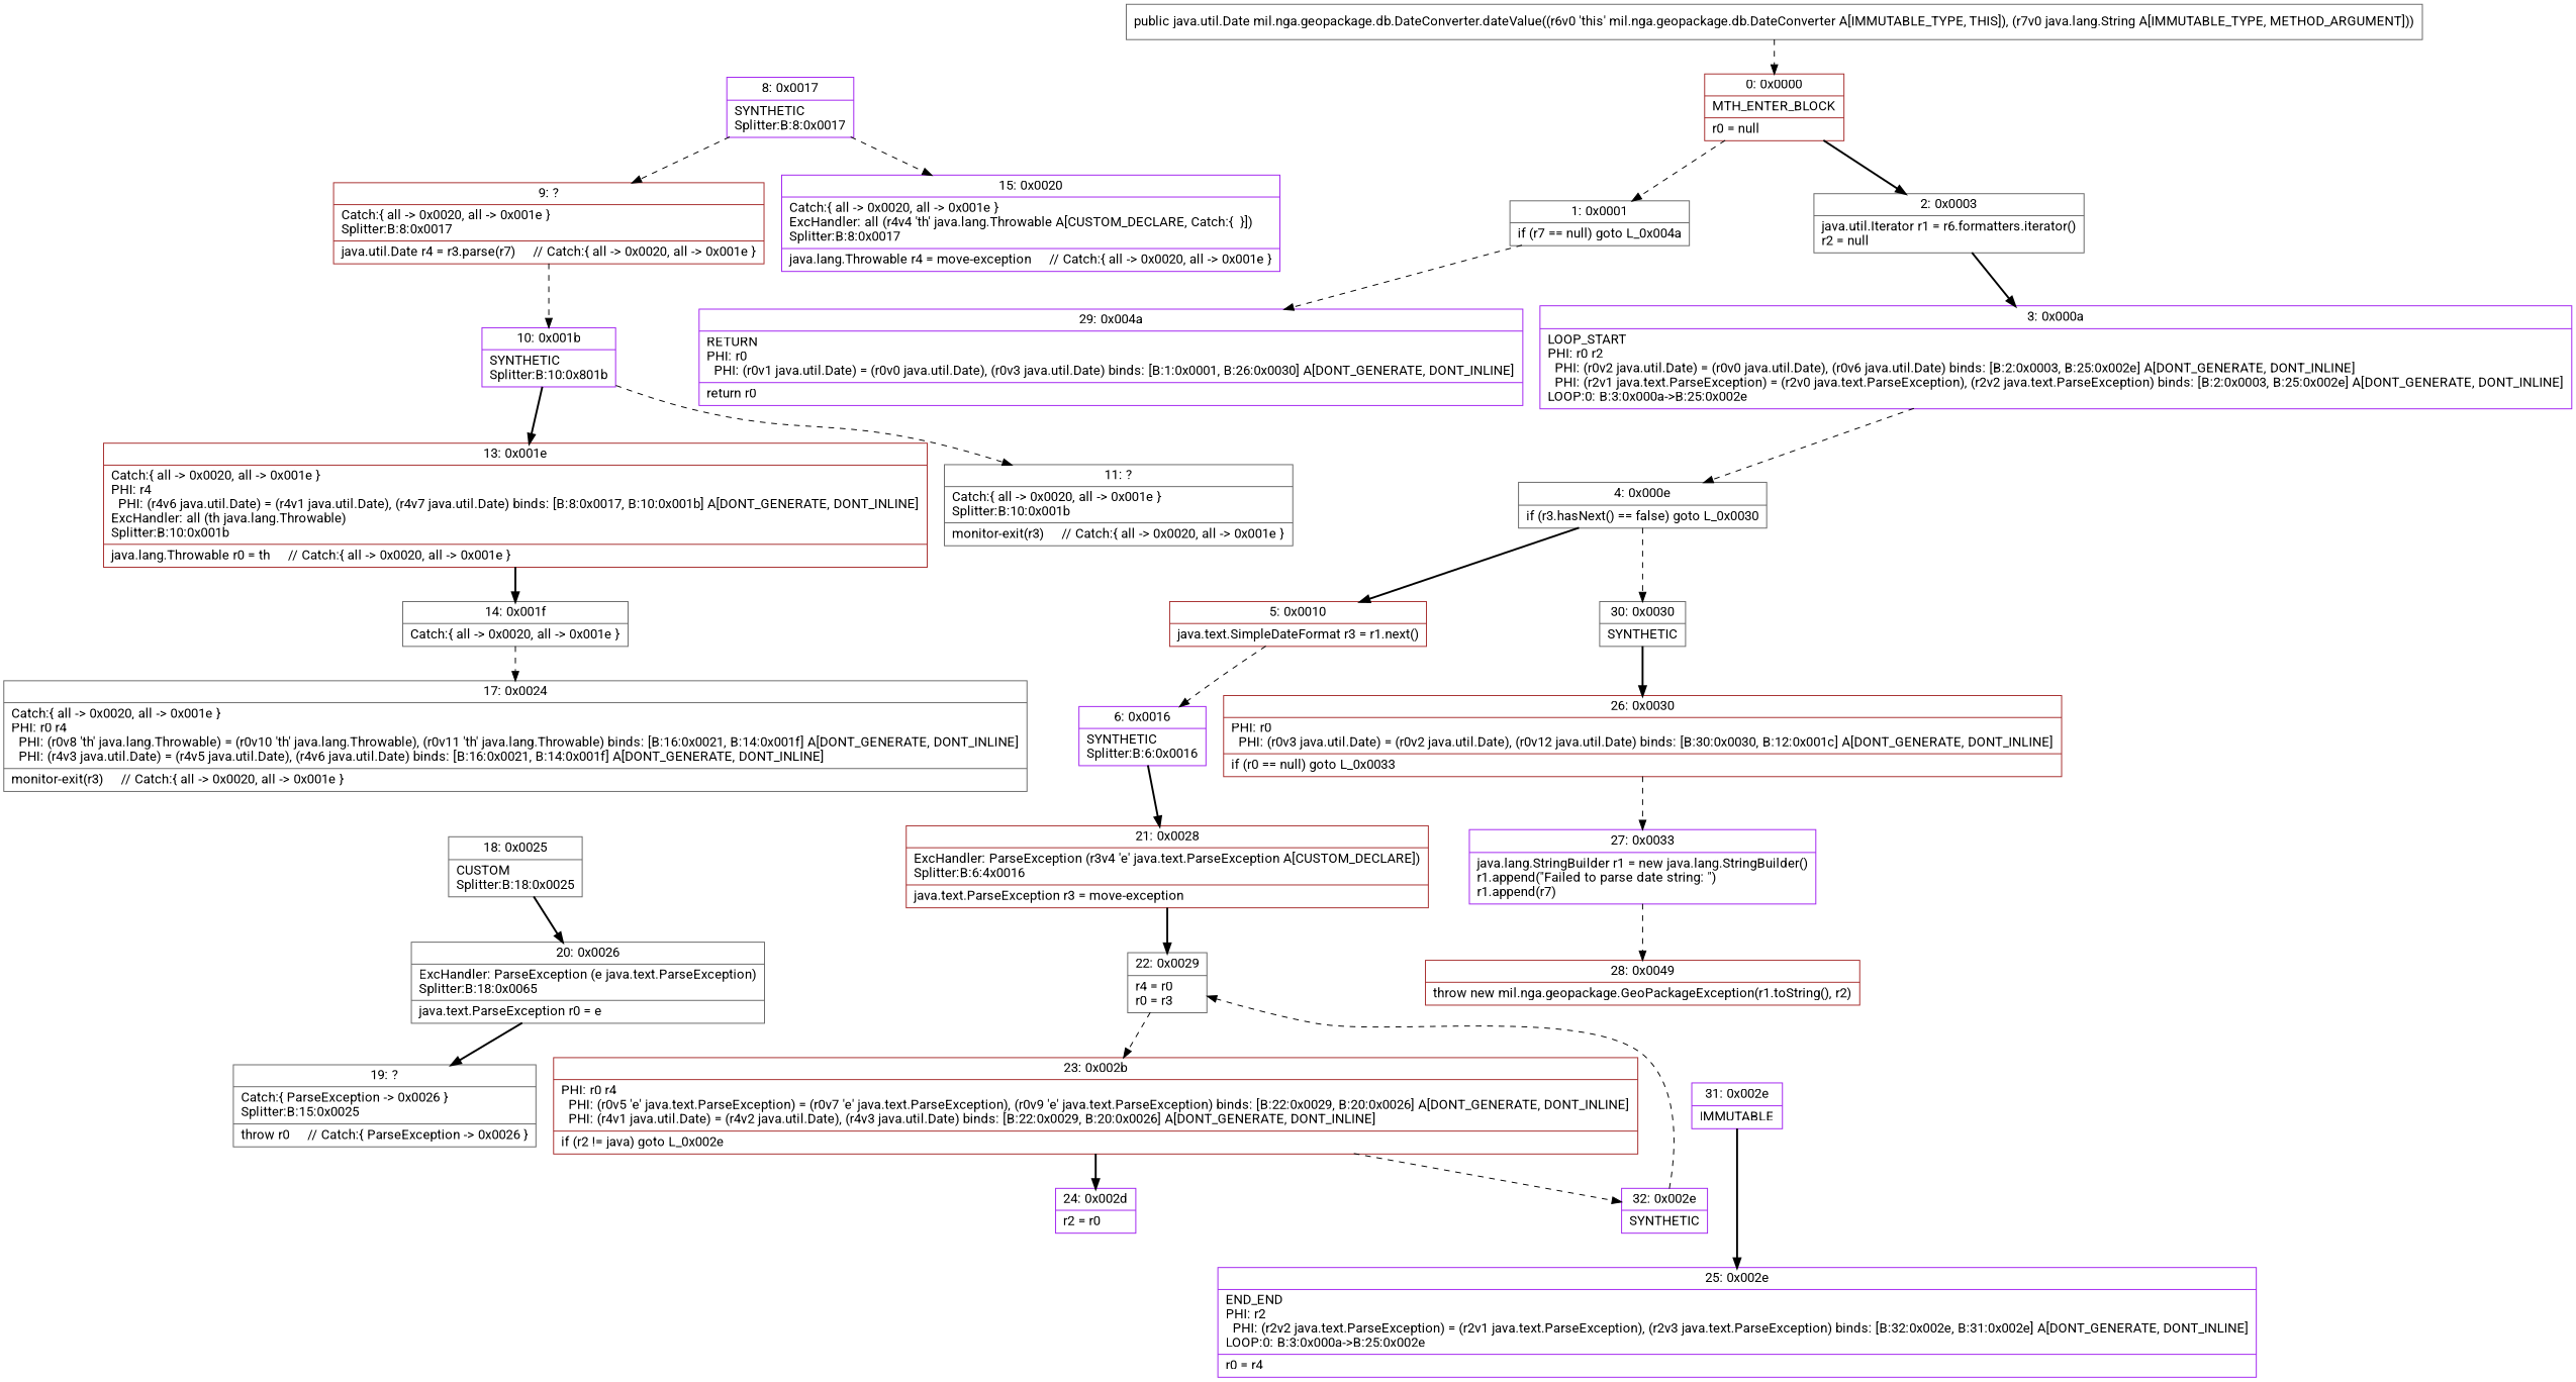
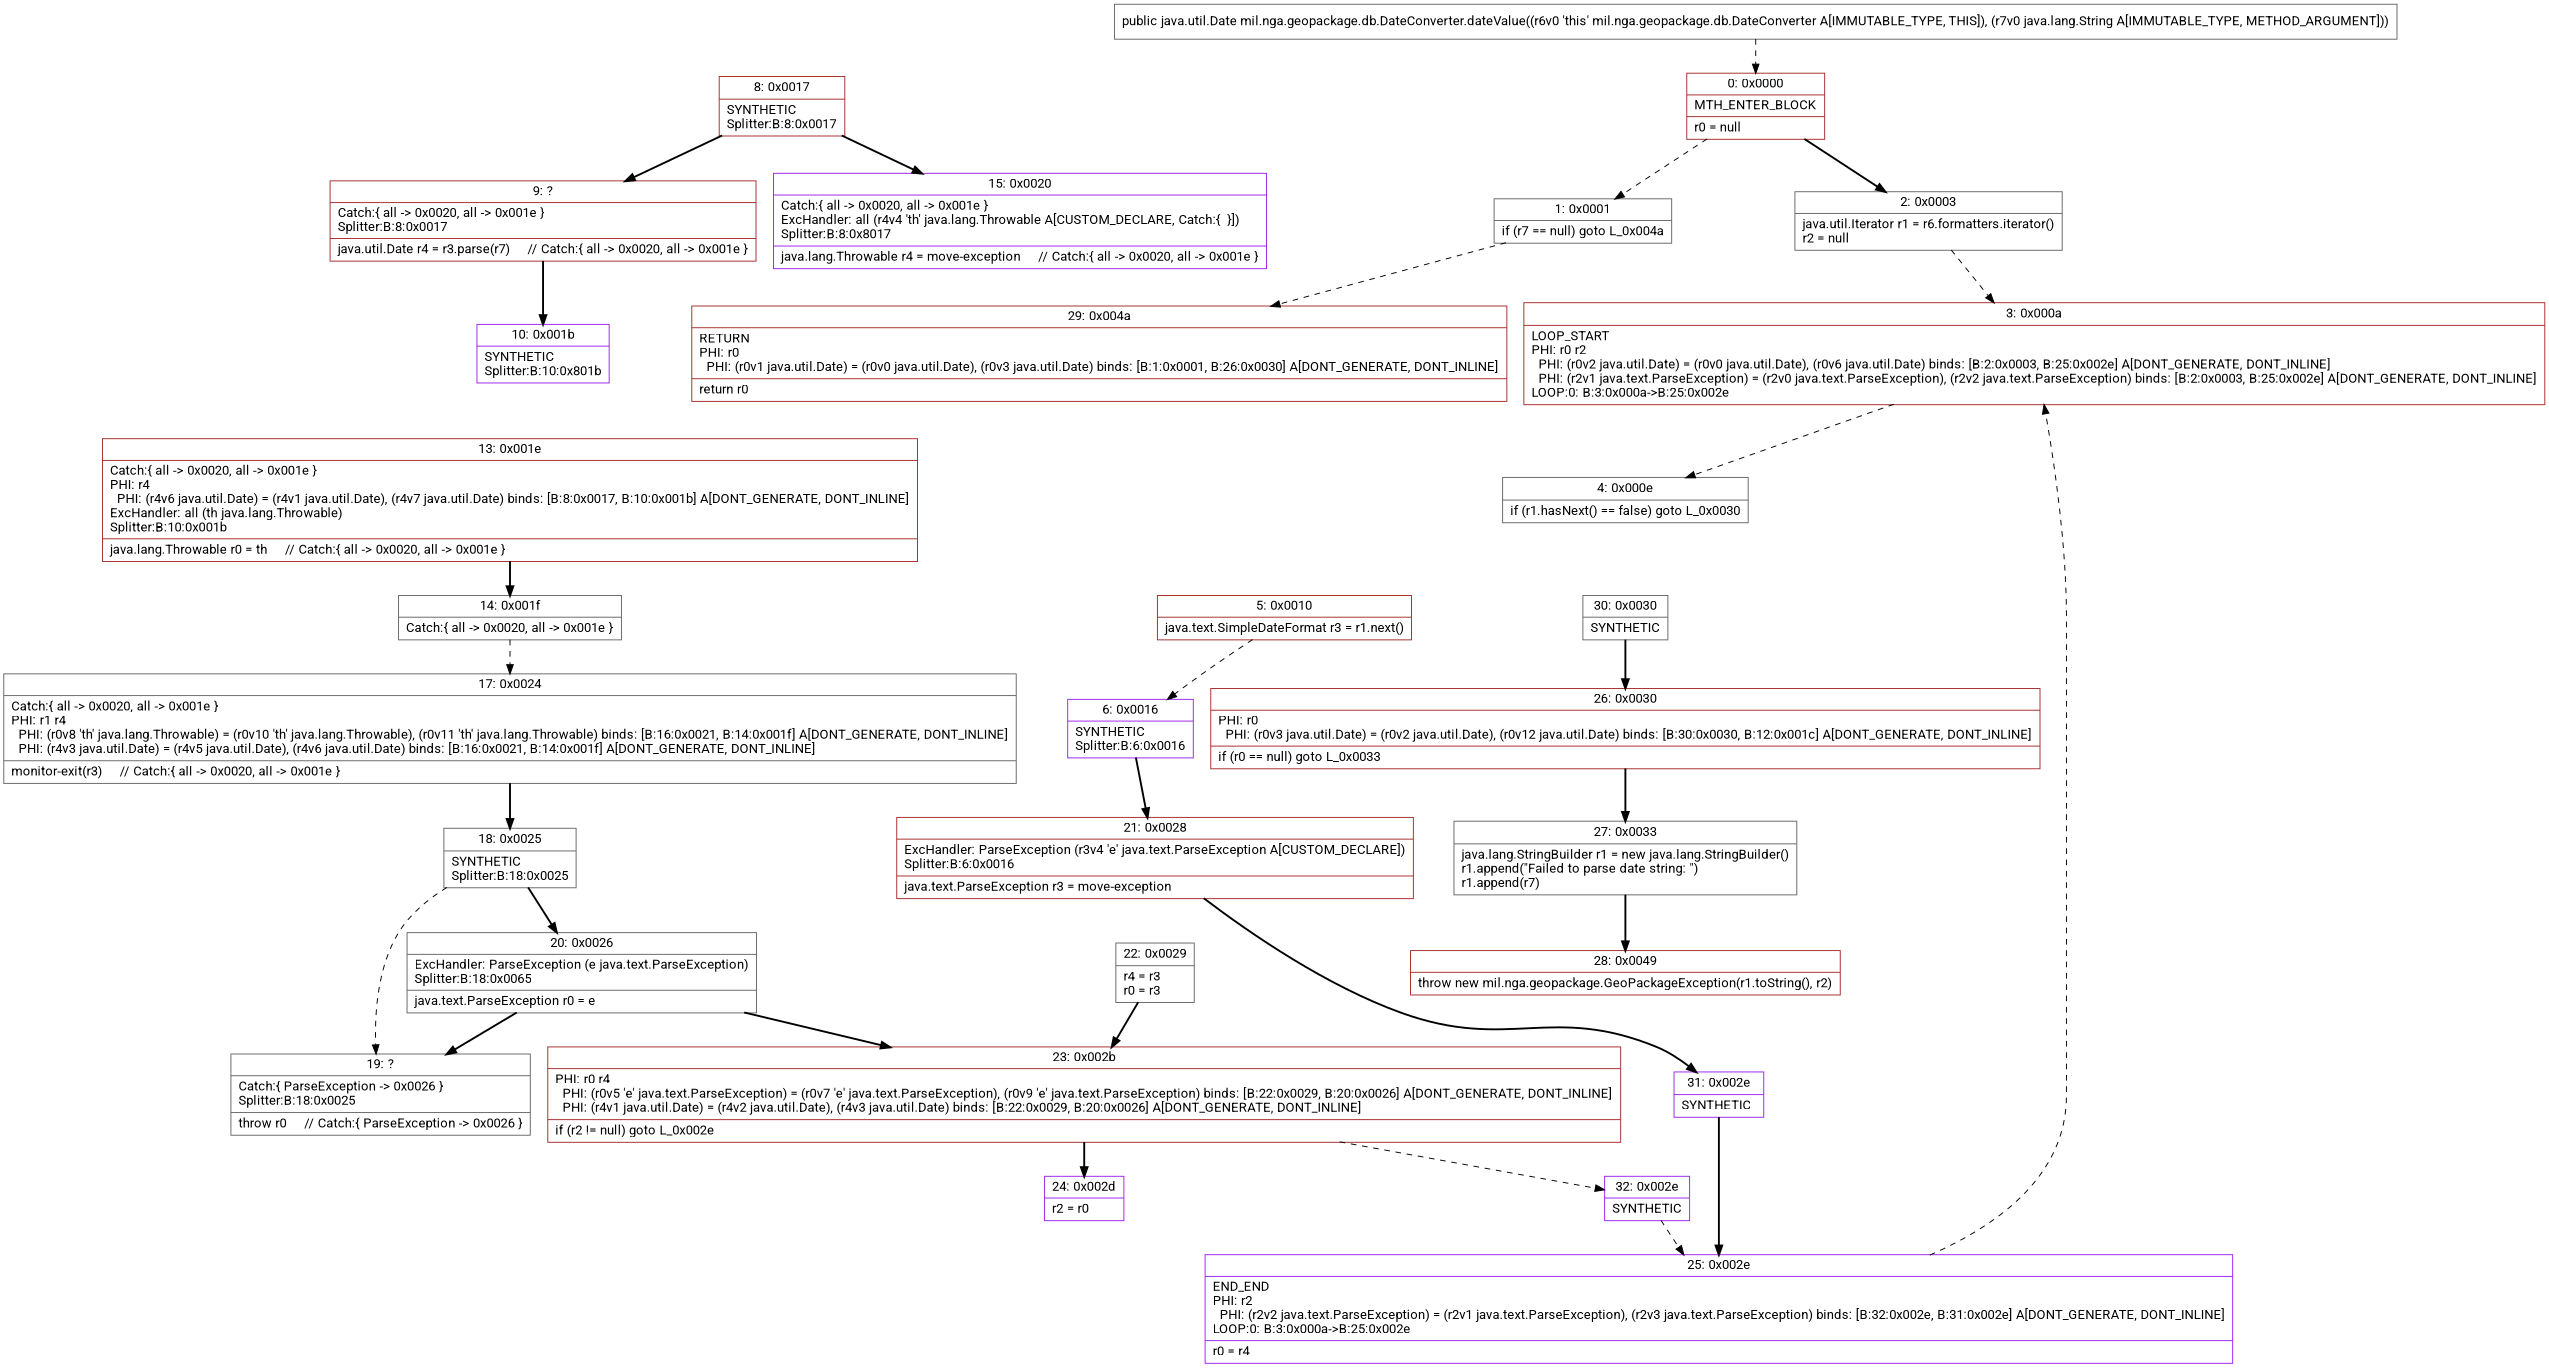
  digraph {
    fontname=Roboto
    node [color=gray40 fontname=Roboto shape=record]
    edge [fontname=Roboto style=dashed]
    n1 [color=brown label="{0\:\ 0x0000|MTH_ENTER_BLOCK\l|r0 = null\l}"]
    n2 [label="{1\:\ 0x0001|if (r7 == null) goto L_0x004a\l}"]
    n3 [label="{2\:\ 0x0003|java.util.Iterator r1 = r6.formatters.iterator()\lr2 = null\l}"]
-   n4 [color=purple label="{29\:\ 0x004a|RETURN\lPHI: r0 \l  PHI: (r0v1 java.util.Date) = (r0v0 java.util.Date), (r0v3 java.util.Date) binds: [B:1:0x0001, B:26:0x0030] A[DONT_GENERATE, DONT_INLINE]\l|return r0\l}"]
-   n5 [color=purple label="{3\:\ 0x000a|LOOP_START\lPHI: r0 r2 \l  PHI: (r0v2 java.util.Date) = (r0v0 java.util.Date), (r0v6 java.util.Date) binds: [B:2:0x0003, B:25:0x002e] A[DONT_GENERATE, DONT_INLINE]\l  PHI: (r2v1 java.text.ParseException) = (r2v0 java.text.ParseException), (r2v2 java.text.ParseException) binds: [B:2:0x0003, B:25:0x002e] A[DONT_GENERATE, DONT_INLINE]\lLOOP:0: B:3:0x000a\-\>B:25:0x002e\l}"]
-   n6 [label="{4\:\ 0x000e|if (r3.hasNext() == false) goto L_0x0030\l}"]
+   n4 [color=brown label="{29\:\ 0x004a|RETURN\lPHI: r0 \l  PHI: (r0v1 java.util.Date) = (r0v0 java.util.Date), (r0v3 java.util.Date) binds: [B:1:0x0001, B:26:0x0030] A[DONT_GENERATE, DONT_INLINE]\l|return r0\l}"]
+   n5 [color=brown label="{3\:\ 0x000a|LOOP_START\lPHI: r0 r2 \l  PHI: (r0v2 java.util.Date) = (r0v0 java.util.Date), (r0v6 java.util.Date) binds: [B:2:0x0003, B:25:0x002e] A[DONT_GENERATE, DONT_INLINE]\l  PHI: (r2v1 java.text.ParseException) = (r2v0 java.text.ParseException), (r2v2 java.text.ParseException) binds: [B:2:0x0003, B:25:0x002e] A[DONT_GENERATE, DONT_INLINE]\lLOOP:0: B:3:0x000a\-\>B:25:0x002e\l}"]
+   n6 [label="{4\:\ 0x000e|if (r1.hasNext() == false) goto L_0x0030\l}"]
    n7 [color=brown label="{5\:\ 0x0010|java.text.SimpleDateFormat r3 = r1.next()\l}"]
    n8 [label="{30\:\ 0x0030|SYNTHETIC\l}"]
    n9 [color=purple label="{6\:\ 0x0016|SYNTHETIC\lSplitter:B:6:0x0016\l}"]
    n10 [color=brown label="{26\:\ 0x0030|PHI: r0 \l  PHI: (r0v3 java.util.Date) = (r0v2 java.util.Date), (r0v12 java.util.Date) binds: [B:30:0x0030, B:12:0x001c] A[DONT_GENERATE, DONT_INLINE]\l|if (r0 == null) goto L_0x0033\l}"]
-   n11 [color=brown label="{21\:\ 0x0028|ExcHandler: ParseException (r3v4 'e' java.text.ParseException A[CUSTOM_DECLARE])\lSplitter:B:6:4x0016\l|java.text.ParseException r3 = move\-exception\l}"]
-   n12 [label="{22\:\ 0x0029|r4 = r0\lr0 = r3\l}"]
-   n13 [color=purple label="{8\:\ 0x0017|SYNTHETIC\lSplitter:B:8:0x0017\l}"]
+   n11 [color=brown label="{21\:\ 0x0028|ExcHandler: ParseException (r3v4 'e' java.text.ParseException A[CUSTOM_DECLARE])\lSplitter:B:6:0x0016\l|java.text.ParseException r3 = move\-exception\l}"]
+   n12 [label="{22\:\ 0x0029|r4 = r3\lr0 = r3\l}"]
+   n13 [color=brown label="{8\:\ 0x0017|SYNTHETIC\lSplitter:B:8:0x0017\l}"]
    n14 [color=brown label="{9\:\ ?|Catch:\{ all \-\> 0x0020, all \-\> 0x001e \}\lSplitter:B:8:0x0017\l|java.util.Date r4 = r3.parse(r7)     \/\/ Catch:\{ all \-\> 0x0020, all \-\> 0x001e \}\l}"]
-   n15 [color=purple label="{15\:\ 0x0020|Catch:\{ all \-\> 0x0020, all \-\> 0x001e \}\lExcHandler: all (r4v4 'th' java.lang.Throwable A[CUSTOM_DECLARE, Catch:\{  \}])\lSplitter:B:8:0x0017\l|java.lang.Throwable r4 = move\-exception     \/\/ Catch:\{ all \-\> 0x0020, all \-\> 0x001e \}\l}"]
+   n15 [color=purple label="{15\:\ 0x0020|Catch:\{ all \-\> 0x0020, all \-\> 0x001e \}\lExcHandler: all (r4v4 'th' java.lang.Throwable A[CUSTOM_DECLARE, Catch:\{  \}])\lSplitter:B:8:0x8017\l|java.lang.Throwable r4 = move\-exception     \/\/ Catch:\{ all \-\> 0x0020, all \-\> 0x001e \}\l}"]
    n16 [color=purple label="{10\:\ 0x001b|SYNTHETIC\lSplitter:B:10:0x801b\l}"]
    n17 [color=brown label="{13\:\ 0x001e|Catch:\{ all \-\> 0x0020, all \-\> 0x001e \}\lPHI: r4 \l  PHI: (r4v6 java.util.Date) = (r4v1 java.util.Date), (r4v7 java.util.Date) binds: [B:8:0x0017, B:10:0x001b] A[DONT_GENERATE, DONT_INLINE]\lExcHandler: all (th java.lang.Throwable)\lSplitter:B:10:0x001b\l|java.lang.Throwable r0 = th     \/\/ Catch:\{ all \-\> 0x0020, all \-\> 0x001e \}\l}"]
    n18 [label="{14\:\ 0x001f|Catch:\{ all \-\> 0x0020, all \-\> 0x001e \}\l}"]
-   n19 [label="{11\:\ ?|Catch:\{ all \-\> 0x0020, all \-\> 0x001e \}\lSplitter:B:10:0x001b\l|monitor\-exit(r3)     \/\/ Catch:\{ all \-\> 0x0020, all \-\> 0x001e \}\l}"]
-   n20 [color=purple label="{27\:\ 0x0033|java.lang.StringBuilder r1 = new java.lang.StringBuilder()\lr1.append(\"Failed to parse date string: \")\lr1.append(r7)\l}"]
-   n21 [label="{17\:\ 0x0024|Catch:\{ all \-\> 0x0020, all \-\> 0x001e \}\lPHI: r0 r4 \l  PHI: (r0v8 'th' java.lang.Throwable) = (r0v10 'th' java.lang.Throwable), (r0v11 'th' java.lang.Throwable) binds: [B:16:0x0021, B:14:0x001f] A[DONT_GENERATE, DONT_INLINE]\l  PHI: (r4v3 java.util.Date) = (r4v5 java.util.Date), (r4v6 java.util.Date) binds: [B:16:0x0021, B:14:0x001f] A[DONT_GENERATE, DONT_INLINE]\l|monitor\-exit(r3)     \/\/ Catch:\{ all \-\> 0x0020, all \-\> 0x001e \}\l}"]
-   n22 [label="{18\:\ 0x0025|CUSTOM\lSplitter:B:18:0x0025\l}"]
-   n23 [label="{19\:\ ?|Catch:\{ ParseException \-\> 0x0026 \}\lSplitter:B:15:0x0025\l|throw r0     \/\/ Catch:\{ ParseException \-\> 0x0026 \}\l}"]
+   n20 [label="{27\:\ 0x0033|java.lang.StringBuilder r1 = new java.lang.StringBuilder()\lr1.append(\"Failed to parse date string: \")\lr1.append(r7)\l}"]
+   n21 [label="{17\:\ 0x0024|Catch:\{ all \-\> 0x0020, all \-\> 0x001e \}\lPHI: r1 r4 \l  PHI: (r0v8 'th' java.lang.Throwable) = (r0v10 'th' java.lang.Throwable), (r0v11 'th' java.lang.Throwable) binds: [B:16:0x0021, B:14:0x001f] A[DONT_GENERATE, DONT_INLINE]\l  PHI: (r4v3 java.util.Date) = (r4v5 java.util.Date), (r4v6 java.util.Date) binds: [B:16:0x0021, B:14:0x001f] A[DONT_GENERATE, DONT_INLINE]\l|monitor\-exit(r3)     \/\/ Catch:\{ all \-\> 0x0020, all \-\> 0x001e \}\l}"]
+   n22 [label="{18\:\ 0x0025|SYNTHETIC\lSplitter:B:18:0x0025\l}"]
+   n23 [label="{19\:\ ?|Catch:\{ ParseException \-\> 0x0026 \}\lSplitter:B:18:0x0025\l|throw r0     \/\/ Catch:\{ ParseException \-\> 0x0026 \}\l}"]
    n24 [label="{20\:\ 0x0026|ExcHandler: ParseException (e java.text.ParseException)\lSplitter:B:18:0x0065\l|java.text.ParseException r0 = e\l}"]
-   n25 [color=brown label="{23\:\ 0x002b|PHI: r0 r4 \l  PHI: (r0v5 'e' java.text.ParseException) = (r0v7 'e' java.text.ParseException), (r0v9 'e' java.text.ParseException) binds: [B:22:0x0029, B:20:0x0026] A[DONT_GENERATE, DONT_INLINE]\l  PHI: (r4v1 java.util.Date) = (r4v2 java.util.Date), (r4v3 java.util.Date) binds: [B:22:0x0029, B:20:0x0026] A[DONT_GENERATE, DONT_INLINE]\l|if (r2 != java) goto L_0x002e\l}"]
+   n25 [color=brown label="{23\:\ 0x002b|PHI: r0 r4 \l  PHI: (r0v5 'e' java.text.ParseException) = (r0v7 'e' java.text.ParseException), (r0v9 'e' java.text.ParseException) binds: [B:22:0x0029, B:20:0x0026] A[DONT_GENERATE, DONT_INLINE]\l  PHI: (r4v1 java.util.Date) = (r4v2 java.util.Date), (r4v3 java.util.Date) binds: [B:22:0x0029, B:20:0x0026] A[DONT_GENERATE, DONT_INLINE]\l|if (r2 != null) goto L_0x002e\l}"]
    n26 [color=purple label="{24\:\ 0x002d|r2 = r0\l}"]
    n27 [color=purple label="{32\:\ 0x002e|SYNTHETIC\l}"]
    n28 [color=purple label="{25\:\ 0x002e|END_END\lPHI: r2 \l  PHI: (r2v2 java.text.ParseException) = (r2v1 java.text.ParseException), (r2v3 java.text.ParseException) binds: [B:32:0x002e, B:31:0x002e] A[DONT_GENERATE, DONT_INLINE]\lLOOP:0: B:3:0x000a\-\>B:25:0x002e\l|r0 = r4\l}"]
-   n29 [color=purple label="{31\:\ 0x002e|IMMUTABLE\l}"]
+   n29 [color=purple label="{31\:\ 0x002e|SYNTHETIC\l}"]
    n30 [color=brown label="{28\:\ 0x0049|throw new mil.nga.geopackage.GeoPackageException(r1.toString(), r2)\l}"]
    n31 [label="{public java.util.Date mil.nga.geopackage.db.DateConverter.dateValue((r6v0 'this' mil.nga.geopackage.db.DateConverter A[IMMUTABLE_TYPE, THIS]), (r7v0 java.lang.String A[IMMUTABLE_TYPE, METHOD_ARGUMENT])) }"]
    n1 -> n2
    n1 -> n3 [style=bold]
    n2 -> n4
-   n3 -> n5 [style=bold]
+   n3 -> n5
    n5 -> n6
-   n6 -> n7 [style=bold]
-   n6 -> n8
    n7 -> n9
    n8 -> n10 [style=bold]
    n9 -> n11 [style=bold]
-   n10 -> n20
-   n11 -> n12 [style=bold]
-   n12 -> n25
-   n13 -> n14
-   n13 -> n15
-   n14 -> n16
-   n16 -> n17 [style=bold]
-   n16 -> n19
+   n10 -> n20 [style=bold]
+   n11 -> n29 [style=bold]
+   n12 -> n25 [style=bold]
+   n13 -> n14 [style=bold]
+   n13 -> n15 [style=bold]
+   n14 -> n16 [style=bold]
    n17 -> n18 [style=bold]
    n18 -> n21
-   n20 -> n30
+   n20 -> n30 [style=bold]
+   n21 -> n22 [style=bold]
+   n22 -> n23
    n22 -> n24 [style=bold]
    n24 -> n23 [style=bold]
+   n24 -> n25 [style=bold]
    n25 -> n26 [style=bold]
    n25 -> n27
-   n27 -> n12
+   n27 -> n28
+   n28 -> n5
    n29 -> n28 [style=bold]
    n31 -> n1
  }
